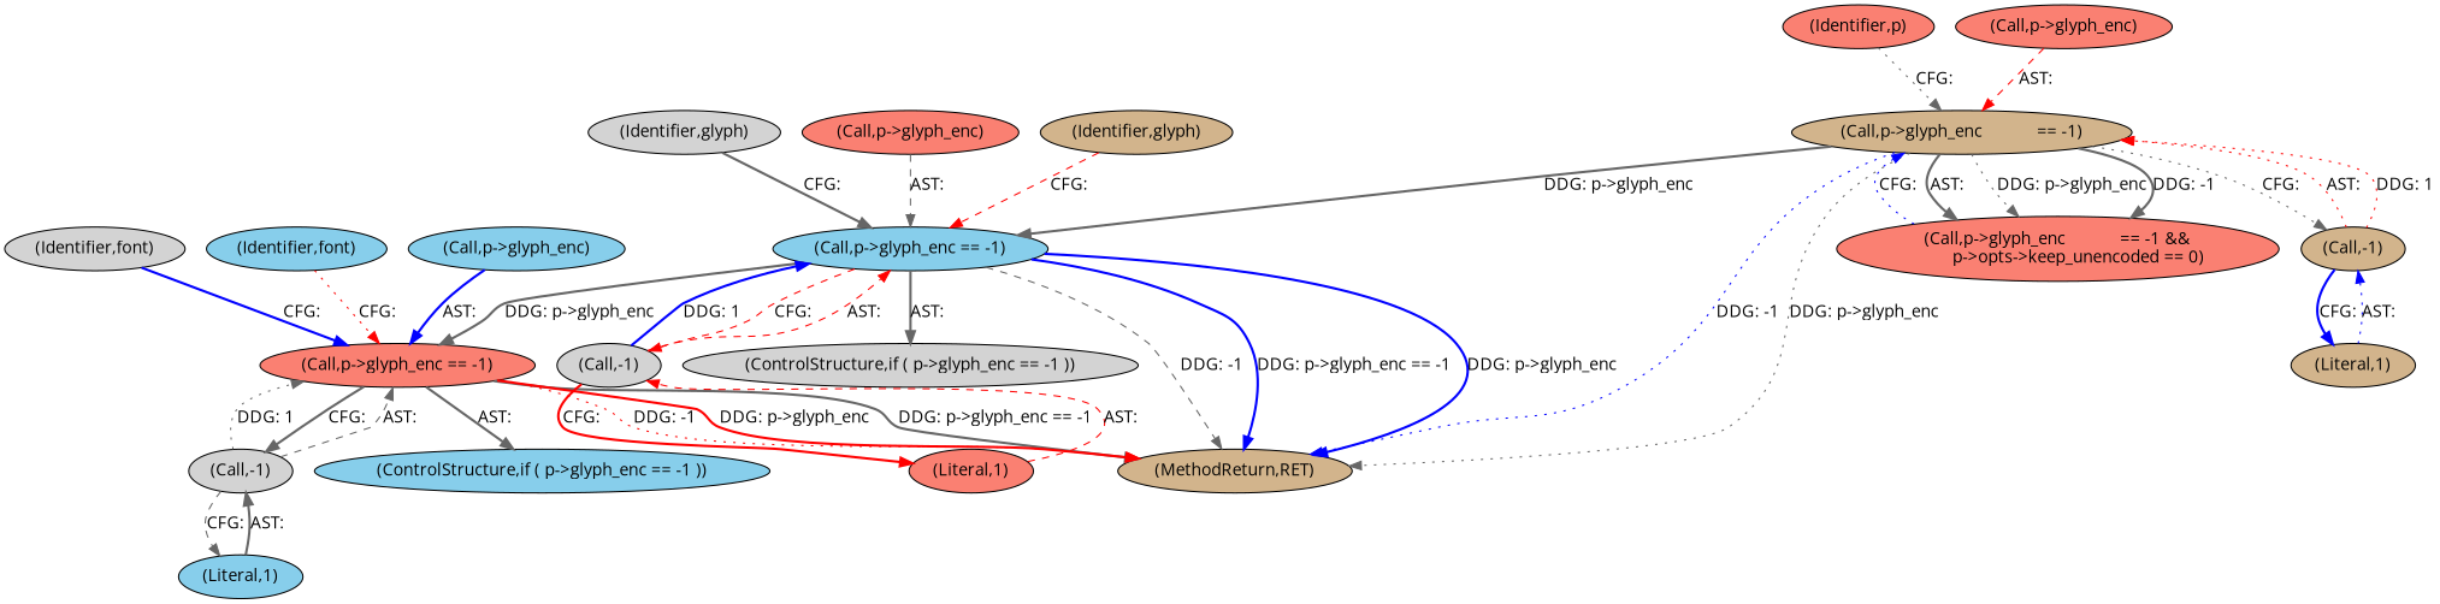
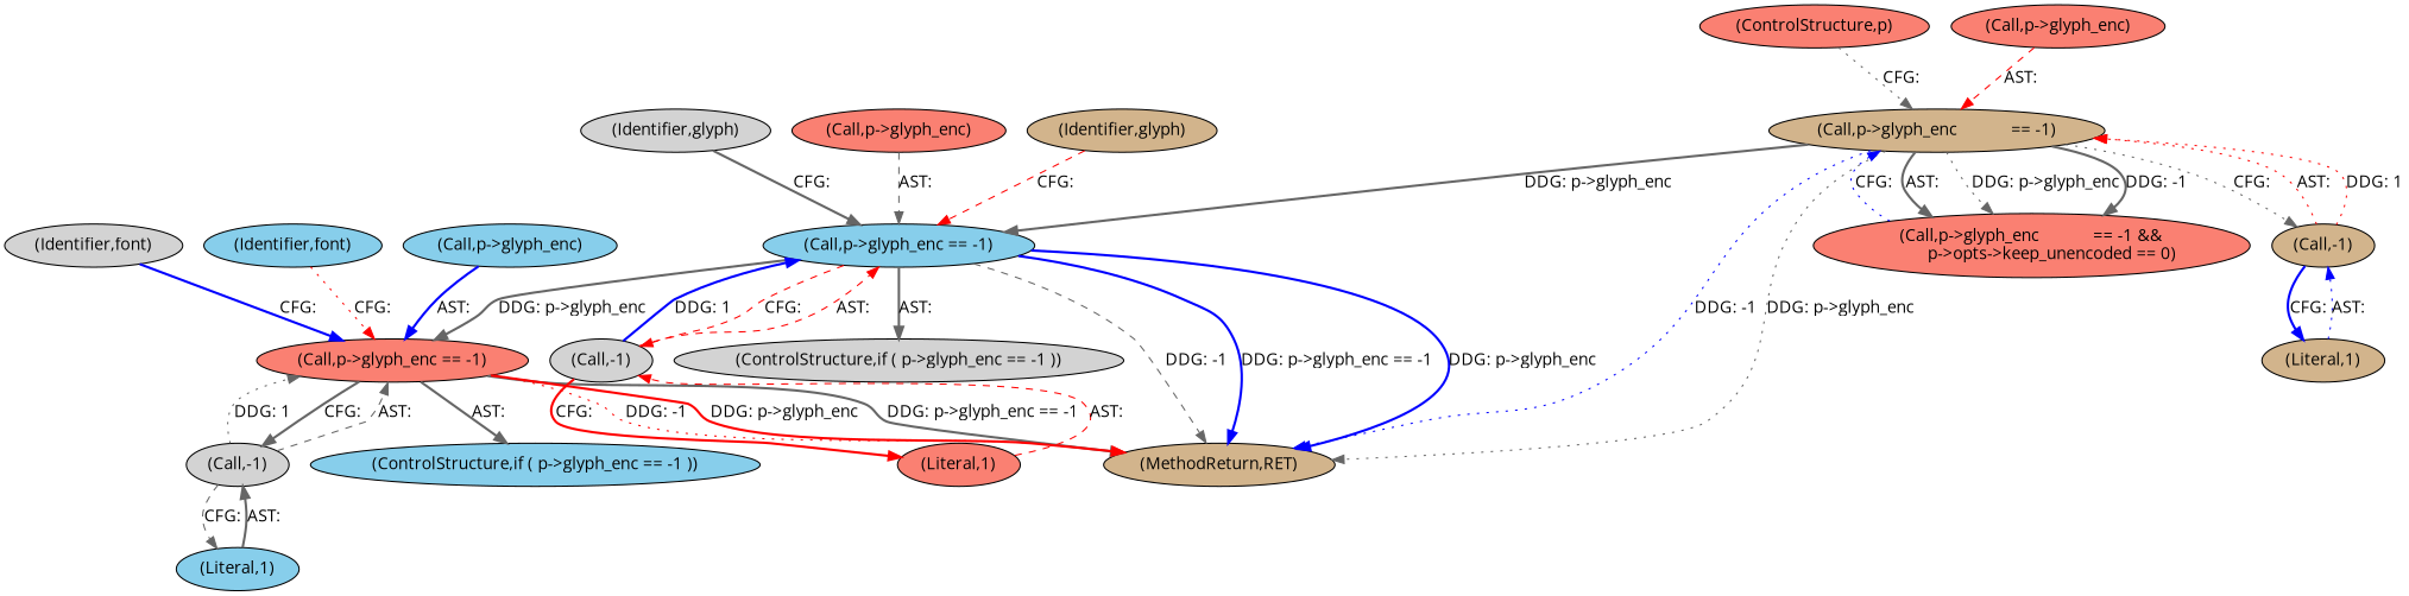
  digraph {
    fontname="Open Sans"
    node [style=filled fillcolor=salmon fontname="Open Sans"]
    edge [color=gray40 style=bold fontname="Open Sans"]
    n1 [label="(Call,p->glyph_enc == -1)"]
    n2 [label="(Call,-1)" fillcolor=lightgrey]
    n3 [label="(ControlStructure,if ( p->glyph_enc == -1 ))" fillcolor=skyblue]
    n4 [label="(MethodReturn,RET)" fillcolor=tan]
    n5 [label="(Call,p->glyph_enc == -1)" fillcolor=skyblue]
    n6 [label="(Call,-1)" fillcolor=lightgrey]
    n7 [label="(ControlStructure,if ( p->glyph_enc == -1 ))" fillcolor=lightgrey]
    n8 [label="(Call,p->glyph_enc            == -1)" fillcolor=tan]
    n9 [label="(Call,-1)" fillcolor=tan]
    n10 [label="(Call,p->glyph_enc            == -1 &&\n         p->opts->keep_unencoded == 0)"]
    n11 [label="(Literal,1)" fillcolor=tan]
    n12 [label="(Literal,1)"]
    n13 [label="(Literal,1)" fillcolor=skyblue]
-   n14 [label="(Identifier,p)"]
+   n14 [label="(ControlStructure,p)"]
    n15 [label="(Call,p->glyph_enc)"]
    n16 [label="(Identifier,glyph)" fillcolor=lightgrey]
    n17 [label="(Call,p->glyph_enc)"]
    n18 [label="(Identifier,font)" fillcolor=lightgrey]
    n19 [label="(Identifier,glyph)" fillcolor=tan]
    n20 [label="(Identifier,font)" fillcolor=skyblue]
    n21 [label="(Call,p->glyph_enc)" fillcolor=skyblue]
    n1 -> n2 [label="CFG: "]
    n1 -> n3 [label="AST: "]
    n1 -> n4 [label="DDG: p->glyph_enc == -1"]
    n1 -> n4 [label="DDG: -1" color=red style=dotted]
    n1 -> n4 [label="DDG: p->glyph_enc" color=red]
    n2 -> n1 [label="AST: " style=dashed]
    n2 -> n1 [label="DDG: 1" style=dotted]
    n2 -> n13 [label="CFG: " style=dashed]
    n5 -> n1 [label="DDG: p->glyph_enc"]
    n5 -> n4 [label="DDG: p->glyph_enc == -1" color=blue]
    n5 -> n4 [label="DDG: p->glyph_enc" color=blue]
    n5 -> n4 [label="DDG: -1" style=dashed]
    n5 -> n6 [label="CFG: " color=red style=dashed]
    n5 -> n7 [label="AST: "]
    n6 -> n5 [label="AST: " color=red style=dashed]
    n6 -> n5 [label="DDG: 1" color=blue]
    n6 -> n12 [label="CFG: " color=red]
    n8 -> n4 [label="DDG: p->glyph_enc" style=dotted]
    n8 -> n4 [label="DDG: -1" color=blue style=dotted]
    n8 -> n5 [label="DDG: p->glyph_enc"]
    n8 -> n9 [label="CFG: " style=dotted]
    n8 -> n10 [label="AST: "]
    n8 -> n10 [label="DDG: p->glyph_enc" style=dotted]
    n8 -> n10 [label="DDG: -1"]
    n9 -> n8 [label="AST: " color=red style=dotted]
    n9 -> n8 [label="DDG: 1" color=red style=dotted]
    n9 -> n11 [label="CFG: " color=blue]
    n10 -> n8 [label="CFG: " color=blue style=dotted]
    n11 -> n9 [label="AST: " color=blue style=dotted]
    n12 -> n6 [label="AST: " color=red style=dashed]
    n13 -> n2 [label="AST: "]
    n14 -> n8 [label="CFG: " style=dotted]
    n15 -> n8 [label="AST: " color=red style=dashed]
    n16 -> n5 [label="CFG: "]
    n17 -> n5 [label="AST: " style=dashed]
    n18 -> n1 [label="CFG: " color=blue]
    n19 -> n5 [label="CFG: " color=red style=dashed]
    n20 -> n1 [label="CFG: " color=red style=dotted]
    n21 -> n1 [label="AST: " color=blue]
  }
